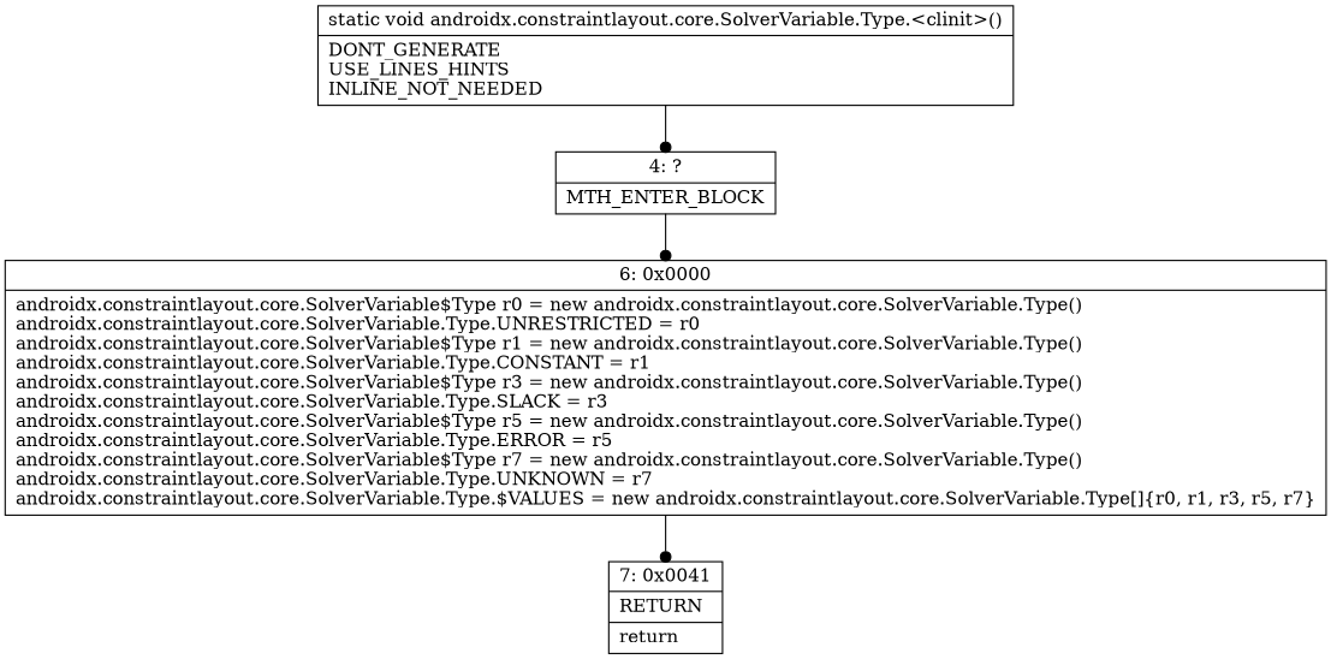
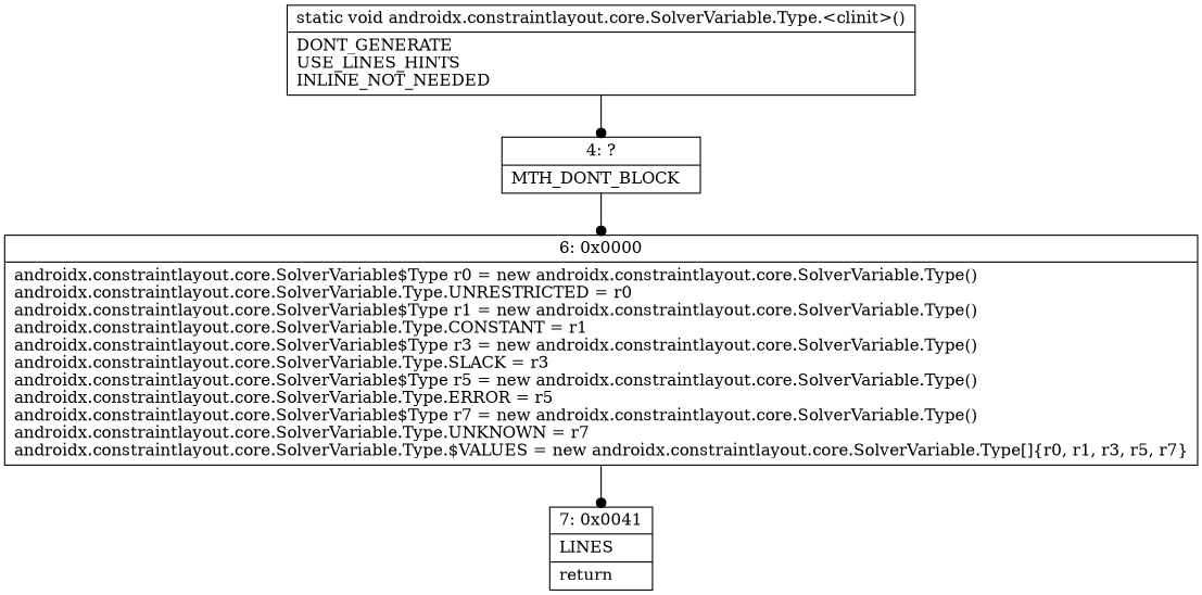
  digraph {
    node [shape=record]
    edge [arrowhead=dot]
-   n1 [label="{4\:\ ?|MTH_ENTER_BLOCK\l}"]
+   n1 [label="{4\:\ ?|MTH_DONT_BLOCK\l}"]
    n2 [label="{6\:\ 0x0000|androidx.constraintlayout.core.SolverVariable$Type r0 = new androidx.constraintlayout.core.SolverVariable.Type()\landroidx.constraintlayout.core.SolverVariable.Type.UNRESTRICTED = r0\landroidx.constraintlayout.core.SolverVariable$Type r1 = new androidx.constraintlayout.core.SolverVariable.Type()\landroidx.constraintlayout.core.SolverVariable.Type.CONSTANT = r1\landroidx.constraintlayout.core.SolverVariable$Type r3 = new androidx.constraintlayout.core.SolverVariable.Type()\landroidx.constraintlayout.core.SolverVariable.Type.SLACK = r3\landroidx.constraintlayout.core.SolverVariable$Type r5 = new androidx.constraintlayout.core.SolverVariable.Type()\landroidx.constraintlayout.core.SolverVariable.Type.ERROR = r5\landroidx.constraintlayout.core.SolverVariable$Type r7 = new androidx.constraintlayout.core.SolverVariable.Type()\landroidx.constraintlayout.core.SolverVariable.Type.UNKNOWN = r7\landroidx.constraintlayout.core.SolverVariable.Type.$VALUES = new androidx.constraintlayout.core.SolverVariable.Type[]\{r0, r1, r3, r5, r7\}\l}"]
-   n3 [label="{7\:\ 0x0041|RETURN\l|return\l}"]
+   n3 [label="{7\:\ 0x0041|LINES\l|return\l}"]
    n4 [label="{static void androidx.constraintlayout.core.SolverVariable.Type.\<clinit\>()  | DONT_GENERATE\lUSE_LINES_HINTS\lINLINE_NOT_NEEDED\l}"]
    n1 -> n2
    n2 -> n3
    n4 -> n1
  }
